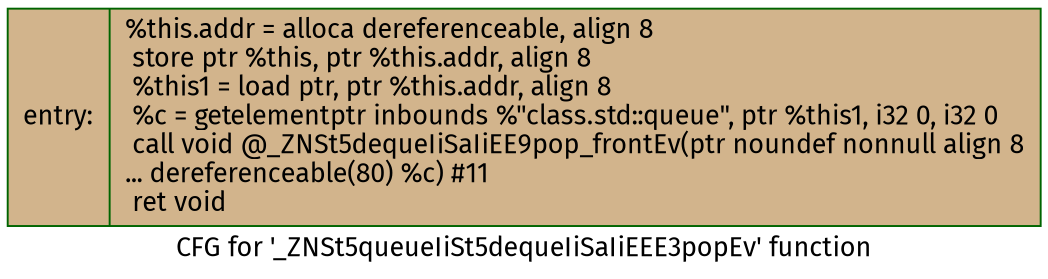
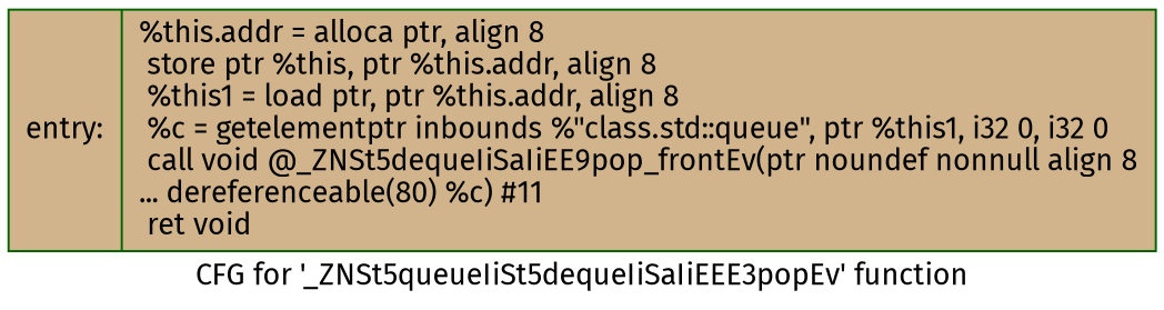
  digraph {
    label="CFG for '_ZNSt5queueIiSt5dequeIiSaIiEEE3popEv' function"
    rankdir=LR
    fontname="Fira Sans"
-   n1 [color=darkgreen fillcolor=tan fontname="Fira Sans" label="{entry:\l|  %this.addr = alloca dereferenceable, align 8\l  store ptr %this, ptr %this.addr, align 8\l  %this1 = load ptr, ptr %this.addr, align 8\l  %c = getelementptr inbounds %\"class.std::queue\", ptr %this1, i32 0, i32 0\l  call void @_ZNSt5dequeIiSaIiEE9pop_frontEv(ptr noundef nonnull align 8\l... dereferenceable(80) %c) #11\l  ret void\l}" shape=record style=filled]
+   n1 [color=darkgreen fillcolor=tan fontname="Fira Sans" label="{entry:\l|  %this.addr = alloca ptr, align 8\l  store ptr %this, ptr %this.addr, align 8\l  %this1 = load ptr, ptr %this.addr, align 8\l  %c = getelementptr inbounds %\"class.std::queue\", ptr %this1, i32 0, i32 0\l  call void @_ZNSt5dequeIiSaIiEE9pop_frontEv(ptr noundef nonnull align 8\l... dereferenceable(80) %c) #11\l  ret void\l}" shape=record style=filled]
  }
